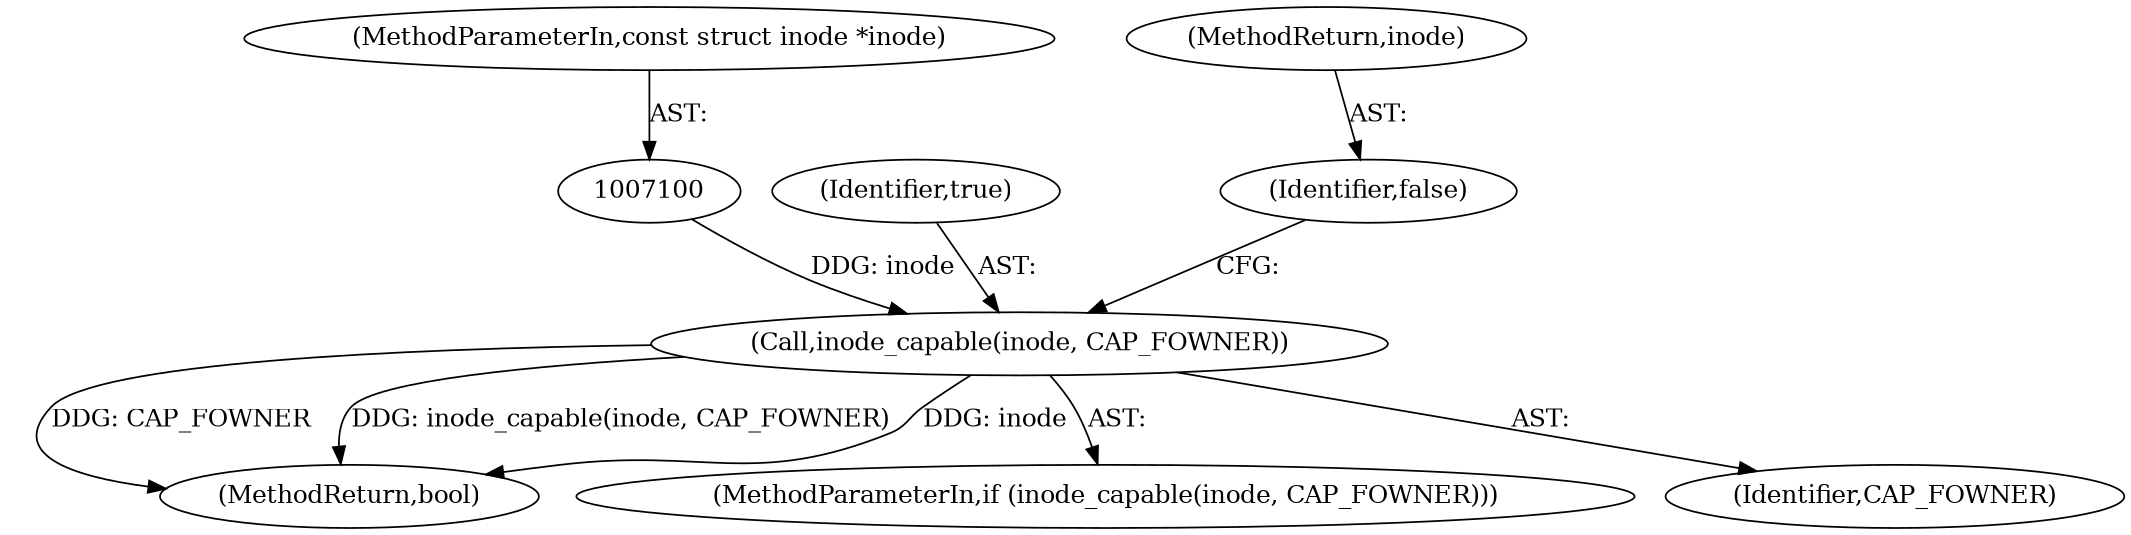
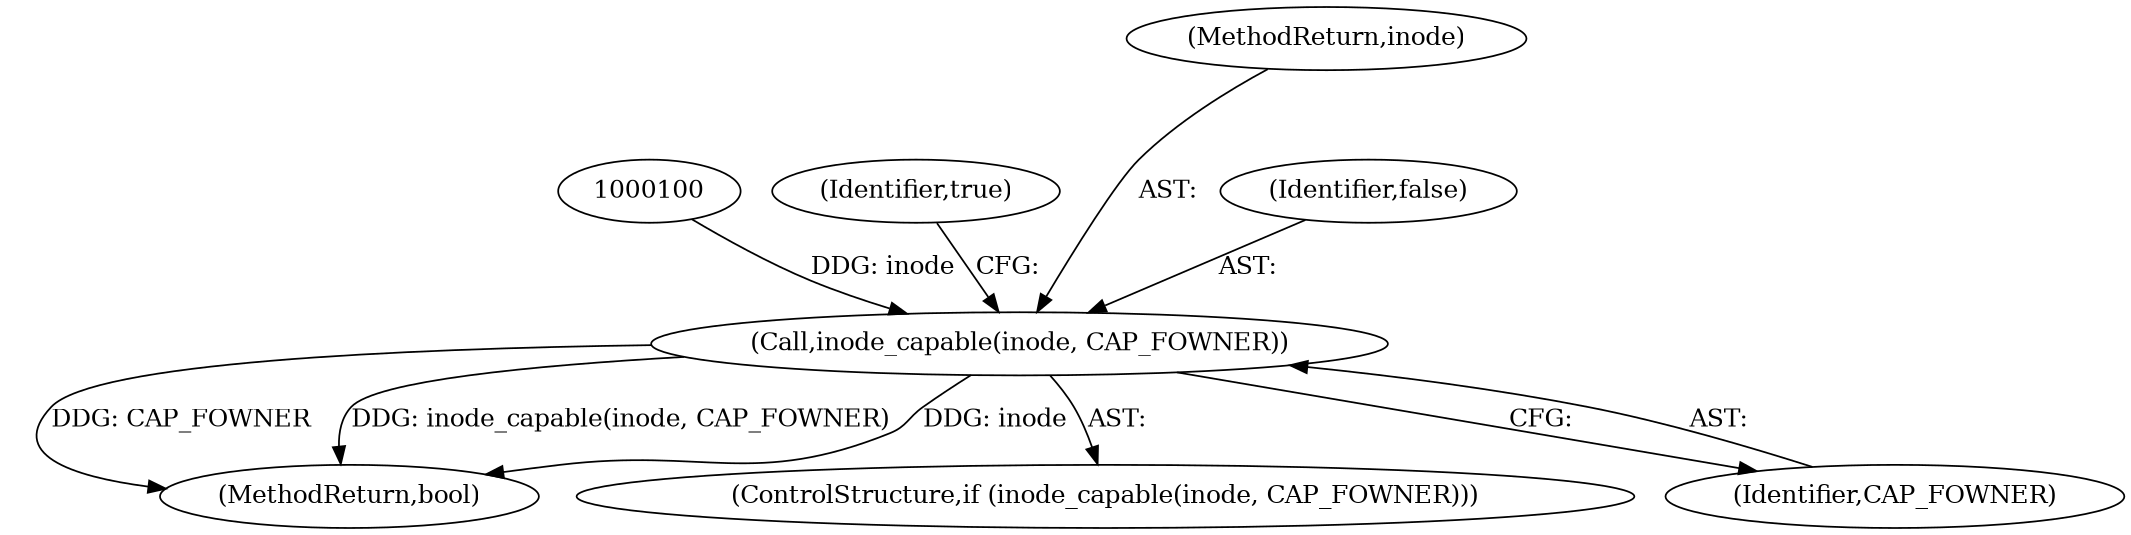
  digraph {
-   n1 [label="(MethodParameterIn,const struct inode *inode)"]
-   1000100 [label=1007100]
+   1000100
    n3 [label="(Call,inode_capable(inode, CAP_FOWNER))"]
    n4 [label="(MethodReturn,bool)"]
-   n5 [label="(MethodParameterIn,if (inode_capable(inode, CAP_FOWNER)))"]
+   n5 [label="(ControlStructure,if (inode_capable(inode, CAP_FOWNER)))"]
    n6 [label="(Identifier,CAP_FOWNER)"]
    n7 [label="(Identifier,true)"]
    n8 [label="(Identifier,false)"]
    n9 [label="(MethodReturn,inode)"]
-   n1 -> 1000100 [label="AST: "]
    1000100 -> n3 [label="DDG: inode"]
    n3 -> n4 [label="DDG: CAP_FOWNER"]
    n3 -> n4 [label="DDG: inode_capable(inode, CAP_FOWNER)"]
    n3 -> n4 [label="DDG: inode"]
    n3 -> n5 [label="AST: "]
-   n3 -> n6 [label="AST: "]
-   n7 -> n3 [label="AST: "]
-   n8 -> n3 [label="CFG: "]
-   n9 -> n8 [label="AST: "]
+   n3 -> n6 [label="CFG: "]
+   n6 -> n3 [label="AST: "]
+   n7 -> n3 [label="CFG: "]
+   n8 -> n3 [label="AST: "]
+   n9 -> n3 [label="AST: "]
  }
